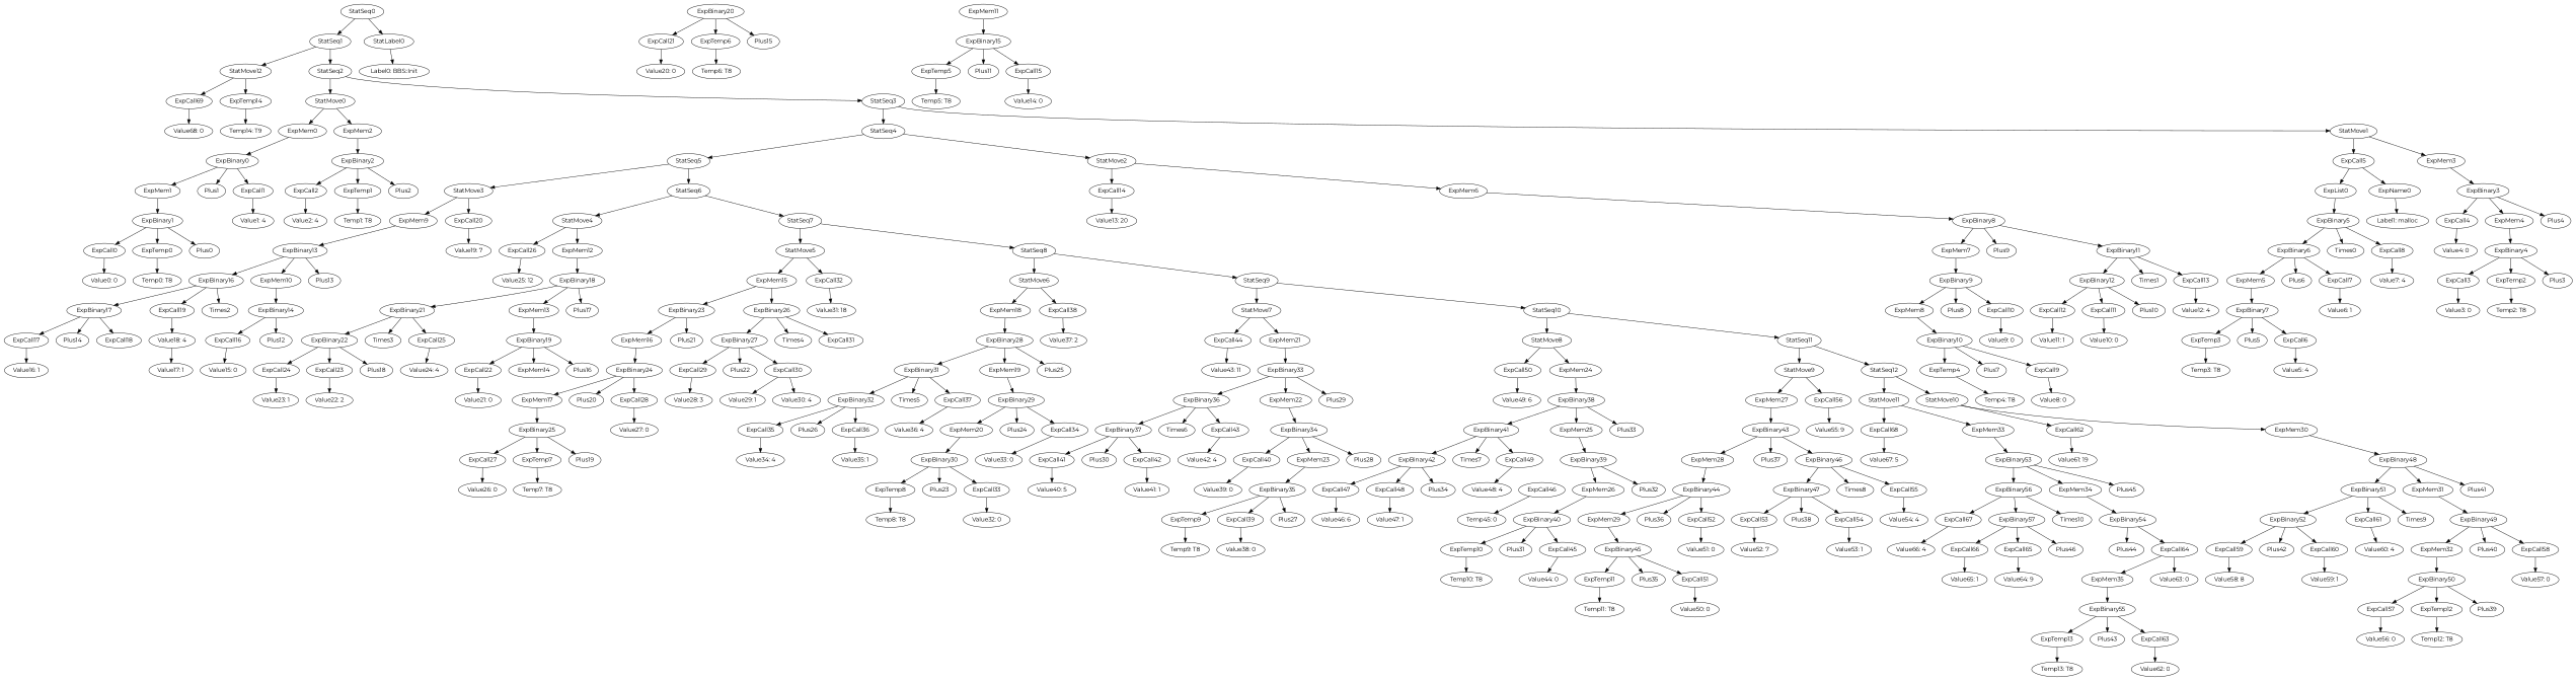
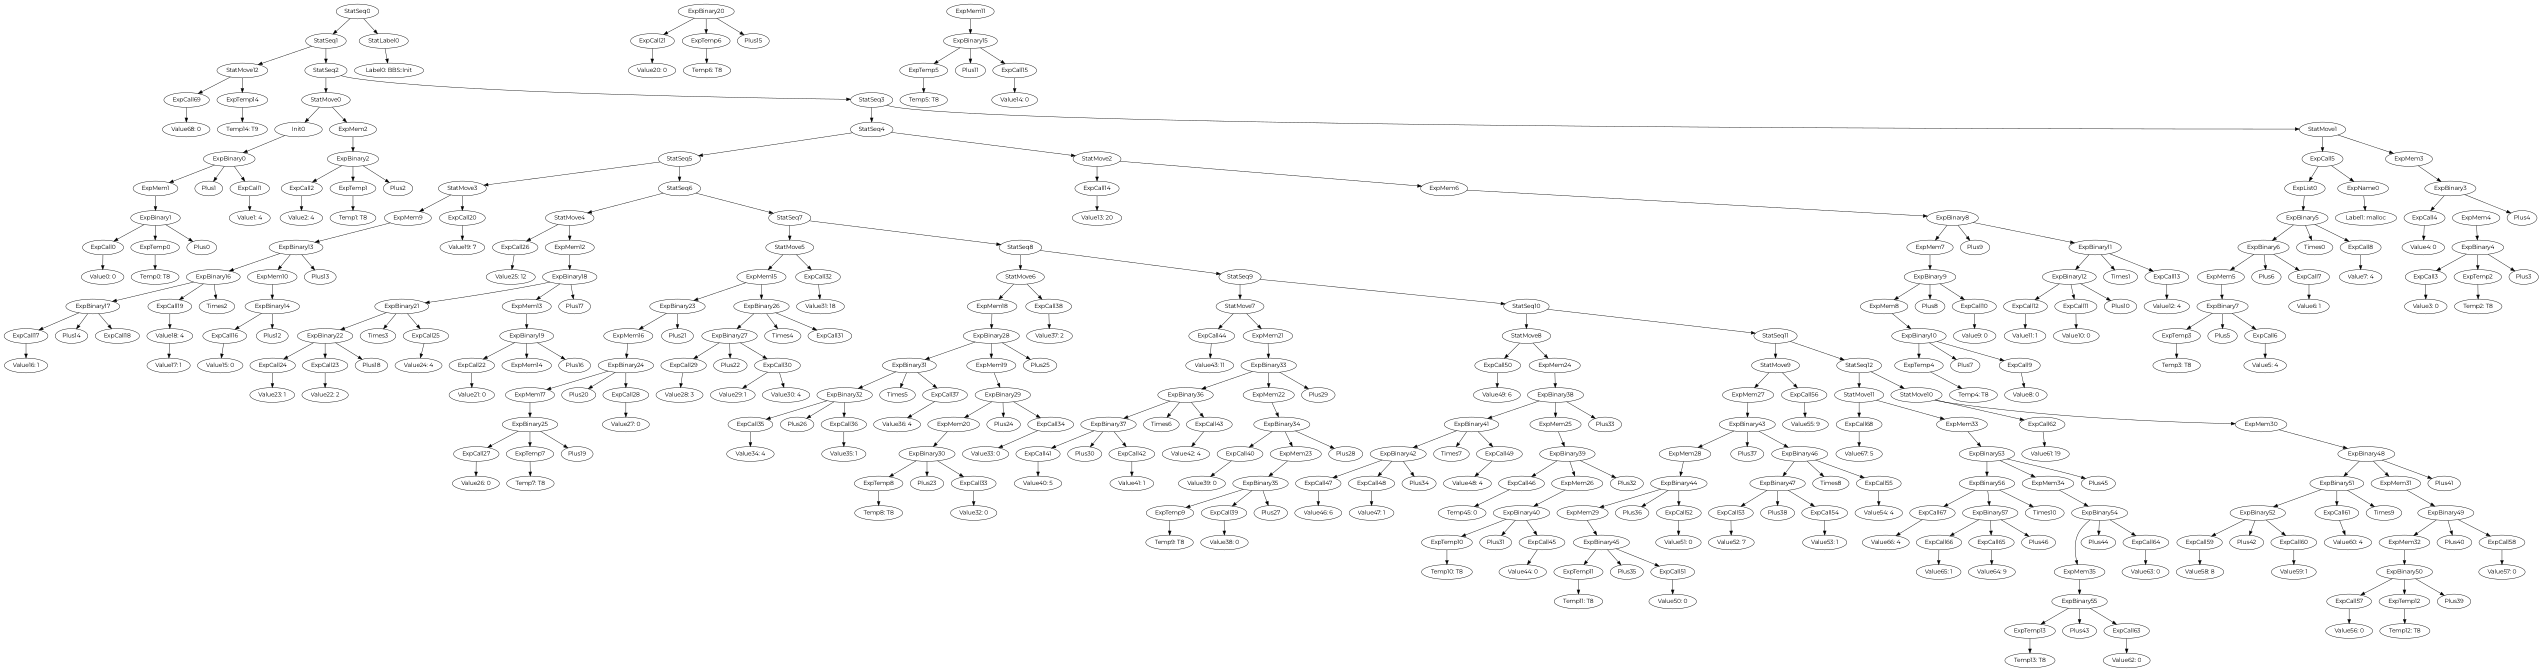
  digraph {
    fontname=Montserrat
    ordering=out
    node [fontname=Montserrat]
    edge [fontname=Montserrat]
    ExpCall69
    "Value68: 0"
    StatMove12
    ExpTemp14
    "Temp14: T9"
    StatSeq1
    StatSeq2
    StatMove0
    StatSeq3
-   ExpMem0
+   ExpMem0 [label=Init0]
    ExpMem2
    StatSeq4
    StatMove1
    ExpCall68
    "Value67: 5"
    StatMove11
    ExpMem33
    ExpBinary53
    ExpBinary56
    ExpMem34
    Plus45
    ExpCall67
    ExpBinary57
    Times10
    ExpBinary54
    "Value66: 4"
    ExpCall66
    ExpCall65
    Plus46
    "Value65: 1"
    "Value64: 9"
    ExpList0
    ExpBinary5
    ExpBinary6
    Times0
    ExpCall8
    ExpMem5
    Plus6
    ExpCall7
    "Value7: 4"
    ExpBinary7
    "Value6: 1"
    ExpTemp3
    Plus5
    ExpCall6
    ExpBinary45
    ExpTemp11
    Plus35
    ExpCall51
    "Temp11: T8"
    "Value50: 0"
    ExpBinary43
    ExpMem28
    Plus37
    ExpBinary46
    ExpBinary44
    ExpBinary47
    Times8
    ExpCall55
    ExpMem29
    Plus36
    ExpCall52
    ExpCall53
    Plus38
    ExpCall54
    "Value54: 4"
    ExpCall12
    "Value11: 1"
    StatMove5
    ExpMem15
    ExpCall32
    ExpBinary23
    ExpBinary26
    "Value31: 18"
    ExpMem16
    Plus21
    ExpBinary52
    ExpCall59
    Plus42
    ExpCall60
    "Value58: 8"
    "Value59: 1"
    ExpBinary21
    ExpBinary22
    Times3
    ExpCall25
    ExpCall24
    ExpCall23
    Plus18
    "Value24: 4"
    "Value23: 1"
    "Value22: 2"
    ExpCall5
    ExpName0
    "Label1: malloc"
    ExpCall22
    "Value21: 0"
    ExpCall3
    "Value3: 0"
    ExpBinary19
    ExpMem14
    Plus16
    ExpBinary20
    ExpCall21
    ExpTemp6
    Plus15
    "Value20: 0"
    StatMove3
    ExpMem9
    ExpCall20
    ExpBinary13
    "Value19: 7"
    ExpBinary16
    ExpMem10
    Plus13
    ExpBinary17
    ExpCall17
    Plus14
    ExpCall18
    "Value16: 1"
    ExpTemp5
    "Temp5: T8"
    ExpCall57
    "Value56: 0"
    ExpTemp10
    "Temp10: T8"
    ExpCall16
    "Value15: 0"
    StatSeq5
    StatSeq6
    StatMove4
    StatSeq7
    ExpCall26
    ExpMem12
    StatSeq8
    ExpCall19
    "Value18: 4"
    "Value17: 1"
    ExpMem11
    ExpBinary15
    Plus11
    ExpCall15
    "Value14: 0"
    ExpCall2
    "Value2: 4"
    Times2
    "Value25: 12"
    ExpCall14
    "Value13: 20"
    "Value51: 0"
    StatMove2
    ExpMem6
    ExpBinary8
    ExpMem7
    Plus9
    ExpBinary11
    ExpBinary24
    ExpBinary27
    Times4
    ExpCall31
    ExpMem17
    Plus20
    ExpCall28
    ExpCall29
    Plus22
    ExpCall30
    ExpBinary14
    Plus12
    ExpBinary9
    ExpBinary12
    Times1
    ExpCall13
    "Value28: 3"
    ExpCall4
    "Value4: 0"
    ExpTemp9
    "Temp9: T8"
    ExpCall61
    "Value60: 4"
    ExpCall47
    "Value46: 6"
    ExpBinary31
    ExpBinary32
    Times5
    ExpCall37
    ExpCall35
    Plus26
    ExpCall36
    "Value36: 4"
    "Value34: 4"
    "Value35: 1"
    ExpBinary50
    ExpTemp12
    Plus39
    "Temp12: T8"
    ExpBinary55
    ExpTemp13
    Plus43
    ExpCall63
    "Temp13: T8"
    "Value62: 0"
    ExpBinary4
    ExpTemp2
    Plus3
    "Temp2: T8"
    ExpTemp1
    "Temp1: T8"
    ExpCall44
    "Value43: 11"
    ExpBinary0
    ExpBinary2
    ExpMem3
    ExpCall27
    "Value26: 0"
    StatSeq0
    StatLabel0
    "Label0: BBS::Init"
    ExpMem21
    ExpBinary33
    ExpBinary36
    ExpMem22
    Plus29
    ExpBinary37
    Times6
    ExpCall43
    ExpBinary34
    ExpBinary30
    ExpTemp8
    Plus23
    ExpCall33
    "Temp8: T8"
    "Value32: 0"
    ExpMem27
    ExpBinary3
    ExpMem4
    Plus4
    ExpMem8
    Plus8
    ExpCall10
    ExpBinary10
    "Value9: 0"
    ExpCall0
    "Value0: 0"
    ExpBinary29
    ExpMem20
    Plus24
    ExpCall34
    "Value33: 0"
    ExpMem35
    Plus44
    ExpCall64
    ExpTemp0
    "Temp0: T8"
    ExpBinary25
    ExpTemp7
    Plus19
    "Temp7: T8"
    ExpTemp4
    Plus7
    ExpCall9
    "Temp4: T8"
    "Value8: 0"
    ExpBinary18
    StatMove6
    StatSeq9
    ExpCall48
    "Value47: 1"
    ExpMem1
    ExpBinary1
    Plus0
    ExpBinary42
    Plus34
    Plus1
    ExpCall1
    "Value1: 4"
    Plus2
    ExpMem13
    "Value29: 1"
    "Value30: 4"
    "Value27: 0"
    "Temp6: T8"
    ExpMem32
    Plus17
    "Temp3: T8"
    ExpCall41
    Plus30
    ExpCall42
    "Value42: 4"
    "Value40: 5"
    "Value41: 1"
    "Value5: 4"
    n292 [label="Temp45: 0"]
    ExpCall46
    ExpCall11
    Plus10
    "Value12: 4"
    ExpCall40
    "Value39: 0"
    "Value10: 0"
    "Value52: 7"
    "Value53: 1"
    ExpBinary40
    Plus31
    ExpCall45
    "Value44: 0"
    ExpBinary51
    Times9
    ExpCall50
    "Value49: 6"
    ExpMem18
    ExpCall38
    StatMove7
    StatSeq10
    ExpBinary49
    Plus40
    ExpCall58
    "Value57: 0"
    ExpMem19
    ExpBinary28
    "Value37: 2"
    Plus25
    StatMove8
    StatSeq11
    ExpBinary41
    Times7
    ExpCall49
    "Value48: 4"
    ExpCall39
    "Value38: 0"
    ExpMem23
    ExpBinary35
    Plus27
    Plus28
    StatMove9
    ExpCall56
    "Value55: 9"
    ExpMem24
    StatSeq12
    ExpCall62
    "Value61: 19"
    "Value63: 0"
    ExpMem26
    ExpMem25
    ExpBinary39
    Plus32
    ExpBinary38
    Plus33
    StatMove10
    ExpMem30
    ExpMem31
    ExpBinary48
    Plus41
    ExpCall69 -> "Value68: 0"
    StatMove12 -> ExpCall69
    StatMove12 -> ExpTemp14
    ExpTemp14 -> "Temp14: T9"
    StatSeq1 -> StatMove12
    StatSeq1 -> StatSeq2
    StatSeq2 -> StatMove0
    StatSeq2 -> StatSeq3
    StatMove0 -> ExpMem0
    StatMove0 -> ExpMem2
    StatSeq3 -> StatSeq4
    StatSeq3 -> StatMove1
    ExpMem0 -> ExpBinary0
    ExpMem2 -> ExpBinary2
    StatSeq4 -> StatSeq5
    StatSeq4 -> StatMove2
    StatMove1 -> ExpCall5
    StatMove1 -> ExpMem3
    ExpCall68 -> "Value67: 5"
    StatMove11 -> ExpCall68
    StatMove11 -> ExpMem33
    ExpMem33 -> ExpBinary53
    ExpBinary53 -> ExpBinary56
    ExpBinary53 -> ExpMem34
    ExpBinary53 -> Plus45
    ExpBinary56 -> ExpCall67
    ExpBinary56 -> ExpBinary57
    ExpBinary56 -> Times10
    ExpMem34 -> ExpBinary54
    ExpCall67 -> "Value66: 4"
    ExpBinary57 -> ExpCall66
    ExpBinary57 -> ExpCall65
    ExpBinary57 -> Plus46
-   ExpCall64 -> ExpMem35
+   ExpBinary54 -> ExpMem35
    ExpBinary54 -> Plus44
    ExpBinary54 -> ExpCall64
    ExpCall66 -> "Value65: 1"
    ExpCall65 -> "Value64: 9"
    ExpList0 -> ExpBinary5
    ExpBinary5 -> ExpBinary6
    ExpBinary5 -> Times0
    ExpBinary5 -> ExpCall8
    ExpBinary6 -> ExpMem5
    ExpBinary6 -> Plus6
    ExpBinary6 -> ExpCall7
    ExpCall8 -> "Value7: 4"
    ExpMem5 -> ExpBinary7
    ExpCall7 -> "Value6: 1"
    ExpBinary7 -> ExpTemp3
    ExpBinary7 -> Plus5
    ExpBinary7 -> ExpCall6
    ExpTemp3 -> "Temp3: T8"
    ExpCall6 -> "Value5: 4"
    ExpBinary45 -> ExpTemp11
    ExpBinary45 -> Plus35
    ExpBinary45 -> ExpCall51
    ExpTemp11 -> "Temp11: T8"
    ExpCall51 -> "Value50: 0"
    ExpBinary43 -> ExpMem28
    ExpBinary43 -> Plus37
    ExpBinary43 -> ExpBinary46
    ExpMem28 -> ExpBinary44
    ExpBinary46 -> ExpBinary47
    ExpBinary46 -> Times8
    ExpBinary46 -> ExpCall55
    ExpBinary44 -> ExpMem29
    ExpBinary44 -> Plus36
    ExpBinary44 -> ExpCall52
    ExpBinary47 -> ExpCall53
    ExpBinary47 -> Plus38
    ExpBinary47 -> ExpCall54
    ExpCall55 -> "Value54: 4"
    ExpMem29 -> ExpBinary45
    ExpCall52 -> "Value51: 0"
    ExpCall53 -> "Value52: 7"
    ExpCall54 -> "Value53: 1"
    ExpCall12 -> "Value11: 1"
    StatMove5 -> ExpMem15
    StatMove5 -> ExpCall32
    ExpMem15 -> ExpBinary23
    ExpMem15 -> ExpBinary26
    ExpCall32 -> "Value31: 18"
    ExpBinary23 -> ExpMem16
    ExpBinary23 -> Plus21
    ExpBinary26 -> ExpBinary27
    ExpBinary26 -> Times4
    ExpBinary26 -> ExpCall31
    ExpMem16 -> ExpBinary24
    ExpBinary52 -> ExpCall59
    ExpBinary52 -> Plus42
    ExpBinary52 -> ExpCall60
    ExpCall59 -> "Value58: 8"
    ExpCall60 -> "Value59: 1"
    ExpBinary21 -> ExpBinary22
    ExpBinary21 -> Times3
    ExpBinary21 -> ExpCall25
    ExpBinary22 -> ExpCall24
    ExpBinary22 -> ExpCall23
    ExpBinary22 -> Plus18
    ExpCall25 -> "Value24: 4"
    ExpCall24 -> "Value23: 1"
    ExpCall23 -> "Value22: 2"
    ExpCall5 -> ExpList0
    ExpCall5 -> ExpName0
    ExpName0 -> "Label1: malloc"
    ExpCall22 -> "Value21: 0"
    ExpCall3 -> "Value3: 0"
    ExpBinary19 -> ExpCall22
    ExpBinary19 -> ExpMem14
    ExpBinary19 -> Plus16
    ExpBinary20 -> ExpCall21
    ExpBinary20 -> ExpTemp6
    ExpBinary20 -> Plus15
    ExpCall21 -> "Value20: 0"
    ExpTemp6 -> "Temp6: T8"
    StatMove3 -> ExpMem9
    StatMove3 -> ExpCall20
    ExpMem9 -> ExpBinary13
    ExpCall20 -> "Value19: 7"
    ExpBinary13 -> ExpBinary16
    ExpBinary13 -> ExpMem10
    ExpBinary13 -> Plus13
    ExpBinary16 -> ExpBinary17
    ExpBinary16 -> ExpCall19
    ExpBinary16 -> Times2
    ExpMem10 -> ExpBinary14
    ExpBinary17 -> ExpCall17
    ExpBinary17 -> Plus14
    ExpBinary17 -> ExpCall18
    ExpCall17 -> "Value16: 1"
    ExpTemp5 -> "Temp5: T8"
    ExpCall57 -> "Value56: 0"
    ExpTemp10 -> "Temp10: T8"
    ExpCall16 -> "Value15: 0"
    StatSeq5 -> StatMove3
    StatSeq5 -> StatSeq6
    StatSeq6 -> StatMove4
    StatSeq6 -> StatSeq7
    StatMove4 -> ExpCall26
    StatMove4 -> ExpMem12
    StatSeq7 -> StatMove5
    StatSeq7 -> StatSeq8
    ExpCall26 -> "Value25: 12"
    ExpMem12 -> ExpBinary18
    StatSeq8 -> StatMove6
    StatSeq8 -> StatSeq9
    ExpCall19 -> "Value18: 4"
    "Value18: 4" -> "Value17: 1"
    ExpMem11 -> ExpBinary15
    ExpBinary15 -> ExpTemp5
    ExpBinary15 -> Plus11
    ExpBinary15 -> ExpCall15
    ExpCall15 -> "Value14: 0"
    ExpCall2 -> "Value2: 4"
    ExpCall14 -> "Value13: 20"
    StatMove2 -> ExpCall14
    StatMove2 -> ExpMem6
    ExpMem6 -> ExpBinary8
    ExpBinary8 -> ExpMem7
    ExpBinary8 -> Plus9
    ExpBinary8 -> ExpBinary11
    ExpMem7 -> ExpBinary9
    ExpBinary11 -> ExpBinary12
    ExpBinary11 -> Times1
    ExpBinary11 -> ExpCall13
    ExpBinary24 -> ExpMem17
    ExpBinary24 -> Plus20
    ExpBinary24 -> ExpCall28
    ExpBinary27 -> ExpCall29
    ExpBinary27 -> Plus22
    ExpBinary27 -> ExpCall30
    ExpMem17 -> ExpBinary25
    ExpCall28 -> "Value27: 0"
    ExpCall29 -> "Value28: 3"
    ExpCall30 -> "Value29: 1"
    ExpCall30 -> "Value30: 4"
    ExpBinary14 -> ExpCall16
    ExpBinary14 -> Plus12
    ExpBinary9 -> ExpMem8
    ExpBinary9 -> Plus8
    ExpBinary9 -> ExpCall10
    ExpBinary12 -> ExpCall12
    ExpBinary12 -> ExpCall11
    ExpBinary12 -> Plus10
    ExpCall13 -> "Value12: 4"
    ExpCall4 -> "Value4: 0"
    ExpTemp9 -> "Temp9: T8"
    ExpCall61 -> "Value60: 4"
    ExpCall47 -> "Value46: 6"
    ExpBinary31 -> ExpBinary32
    ExpBinary31 -> Times5
    ExpBinary31 -> ExpCall37
    ExpBinary32 -> ExpCall35
    ExpBinary32 -> Plus26
    ExpBinary32 -> ExpCall36
    ExpCall37 -> "Value36: 4"
    ExpCall35 -> "Value34: 4"
    ExpCall36 -> "Value35: 1"
    ExpBinary50 -> ExpCall57
    ExpBinary50 -> ExpTemp12
    ExpBinary50 -> Plus39
    ExpTemp12 -> "Temp12: T8"
    ExpBinary55 -> ExpTemp13
    ExpBinary55 -> Plus43
    ExpBinary55 -> ExpCall63
    ExpTemp13 -> "Temp13: T8"
    ExpCall63 -> "Value62: 0"
    ExpBinary4 -> ExpCall3
    ExpBinary4 -> ExpTemp2
    ExpBinary4 -> Plus3
    ExpTemp2 -> "Temp2: T8"
    ExpTemp1 -> "Temp1: T8"
    ExpCall44 -> "Value43: 11"
    ExpBinary0 -> ExpMem1
    ExpBinary0 -> Plus1
    ExpBinary0 -> ExpCall1
    ExpBinary2 -> ExpCall2
    ExpBinary2 -> ExpTemp1
    ExpBinary2 -> Plus2
    ExpMem3 -> ExpBinary3
    ExpCall27 -> "Value26: 0"
    StatSeq0 -> StatSeq1
    StatSeq0 -> StatLabel0
    StatLabel0 -> "Label0: BBS::Init"
    ExpMem21 -> ExpBinary33
    ExpBinary33 -> ExpBinary36
    ExpBinary33 -> ExpMem22
    ExpBinary33 -> Plus29
    ExpBinary36 -> ExpBinary37
    ExpBinary36 -> Times6
    ExpBinary36 -> ExpCall43
    ExpMem22 -> ExpBinary34
    ExpBinary37 -> ExpCall41
    ExpBinary37 -> Plus30
    ExpBinary37 -> ExpCall42
    ExpCall43 -> "Value42: 4"
    ExpBinary34 -> ExpCall40
    ExpBinary34 -> ExpMem23
    ExpBinary34 -> Plus28
    ExpBinary30 -> ExpTemp8
    ExpBinary30 -> Plus23
    ExpBinary30 -> ExpCall33
    ExpTemp8 -> "Temp8: T8"
    ExpCall33 -> "Value32: 0"
    ExpMem27 -> ExpBinary43
    ExpBinary3 -> ExpCall4
-   ExpBinary3 -> ExpMem4
    ExpBinary3 -> Plus4
    ExpMem4 -> ExpBinary4
    ExpMem8 -> ExpBinary10
    ExpCall10 -> "Value9: 0"
    ExpBinary10 -> ExpTemp4
    ExpBinary10 -> Plus7
    ExpBinary10 -> ExpCall9
    ExpCall0 -> "Value0: 0"
    ExpBinary29 -> ExpMem20
    ExpBinary29 -> Plus24
    ExpBinary29 -> ExpCall34
    ExpMem20 -> ExpBinary30
    ExpCall34 -> "Value33: 0"
    ExpMem35 -> ExpBinary55
    ExpCall64 -> "Value63: 0"
    ExpTemp0 -> "Temp0: T8"
    ExpBinary25 -> ExpCall27
    ExpBinary25 -> ExpTemp7
    ExpBinary25 -> Plus19
    ExpTemp7 -> "Temp7: T8"
    ExpTemp4 -> "Temp4: T8"
    ExpCall9 -> "Value8: 0"
    ExpBinary18 -> ExpBinary21
    ExpBinary18 -> ExpMem13
    ExpBinary18 -> Plus17
    StatMove6 -> ExpMem18
    StatMove6 -> ExpCall38
    StatSeq9 -> StatMove7
    StatSeq9 -> StatSeq10
    ExpCall48 -> "Value47: 1"
    ExpMem1 -> ExpBinary1
    ExpBinary1 -> ExpCall0
    ExpBinary1 -> ExpTemp0
    ExpBinary1 -> Plus0
    ExpBinary42 -> ExpCall47
    ExpBinary42 -> ExpCall48
    ExpBinary42 -> Plus34
    ExpCall1 -> "Value1: 4"
    ExpMem13 -> ExpBinary19
    ExpMem32 -> ExpBinary50
    ExpCall41 -> "Value40: 5"
    ExpCall42 -> "Value41: 1"
    ExpCall46 -> n292
    ExpCall11 -> "Value10: 0"
    ExpCall40 -> "Value39: 0"
    ExpBinary40 -> ExpTemp10
    ExpBinary40 -> Plus31
    ExpBinary40 -> ExpCall45
    ExpCall45 -> "Value44: 0"
    ExpBinary51 -> ExpBinary52
    ExpBinary51 -> ExpCall61
    ExpBinary51 -> Times9
    ExpCall50 -> "Value49: 6"
    ExpMem18 -> ExpBinary28
    ExpCall38 -> "Value37: 2"
    StatMove7 -> ExpCall44
    StatMove7 -> ExpMem21
    StatSeq10 -> StatMove8
    StatSeq10 -> StatSeq11
    ExpBinary49 -> ExpMem32
    ExpBinary49 -> Plus40
    ExpBinary49 -> ExpCall58
    ExpCall58 -> "Value57: 0"
    ExpMem19 -> ExpBinary29
    ExpBinary28 -> ExpBinary31
    ExpBinary28 -> ExpMem19
    ExpBinary28 -> Plus25
    StatMove8 -> ExpCall50
    StatMove8 -> ExpMem24
    StatSeq11 -> StatMove9
    StatSeq11 -> StatSeq12
    ExpBinary41 -> ExpBinary42
    ExpBinary41 -> Times7
    ExpBinary41 -> ExpCall49
    ExpCall49 -> "Value48: 4"
    ExpCall39 -> "Value38: 0"
    ExpMem23 -> ExpBinary35
    ExpBinary35 -> ExpTemp9
    ExpBinary35 -> ExpCall39
    ExpBinary35 -> Plus27
    StatMove9 -> ExpMem27
    StatMove9 -> ExpCall56
    ExpCall56 -> "Value55: 9"
    ExpMem24 -> ExpBinary38
    StatSeq12 -> StatMove11
    StatSeq12 -> StatMove10
    ExpCall62 -> "Value61: 19"
    ExpMem26 -> ExpBinary40
    ExpMem25 -> ExpBinary39
+   ExpBinary39 -> ExpCall46
    ExpBinary39 -> ExpMem26
    ExpBinary39 -> Plus32
    ExpBinary38 -> ExpBinary41
    ExpBinary38 -> ExpMem25
    ExpBinary38 -> Plus33
    StatMove10 -> ExpCall62
    StatMove10 -> ExpMem30
    ExpMem30 -> ExpBinary48
    ExpMem31 -> ExpBinary49
    ExpBinary48 -> ExpBinary51
    ExpBinary48 -> ExpMem31
    ExpBinary48 -> Plus41
  }
